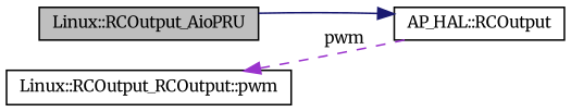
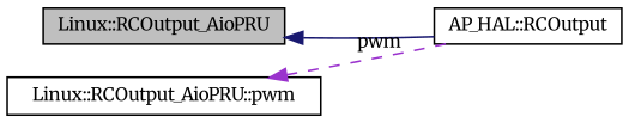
  digraph {
    fontname=Merriweather
    rankdir=LR
    node [color=black fillcolor=white fontname=Merriweather fontsize=10 shape=record style=filled]
    edge [dir=back fontname=Merriweather fontsize=10 labelfontname=Helvetica labelfontsize=10]
    n1 [fillcolor=grey75 fontcolor=black height=0.2 label="Linux::RCOutput_AioPRU" width=0.4]
    n2 [height=0.2 label="AP_HAL::RCOutput" width=0.4]
-   n3 [height=0.2 label="Linux::RCOutput_RCOutput::pwm" width=0.4]
-   n2 -> n1 [color=midnightblue style=solid]
+   n3 [height=0.2 label="Linux::RCOutput_AioPRU::pwm" width=0.4]
+   n1 -> n2 [color=midnightblue style=solid]
    n3 -> n2 [color=darkorchid3 label=" pwm" style=dashed]
  }
